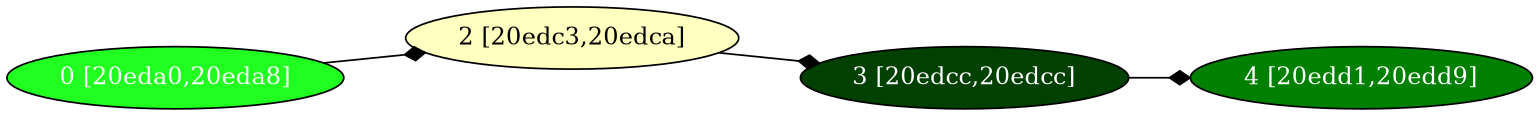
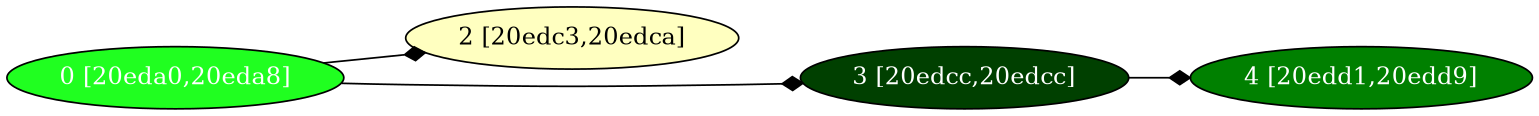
  digraph {
    rankdir=LR
    node [fontcolor="#ffffff" shape=oval style=filled]
    edge [arrowhead=diamond]
    n1 [fillcolor="#20FF20" label="0 [20eda0,20eda8]"]
    n2 [fillcolor="#FFFFC0" fontcolor="#000000" label="2 [20edc3,20edca]"]
    n3 [fillcolor="#004000" label="3 [20edcc,20edcc]"]
    n4 [fillcolor="#008000" label="4 [20edd1,20edd9]"]
    n1 -> n2
-   n2 -> n3
+   n1 -> n3
    n3 -> n4
  }
